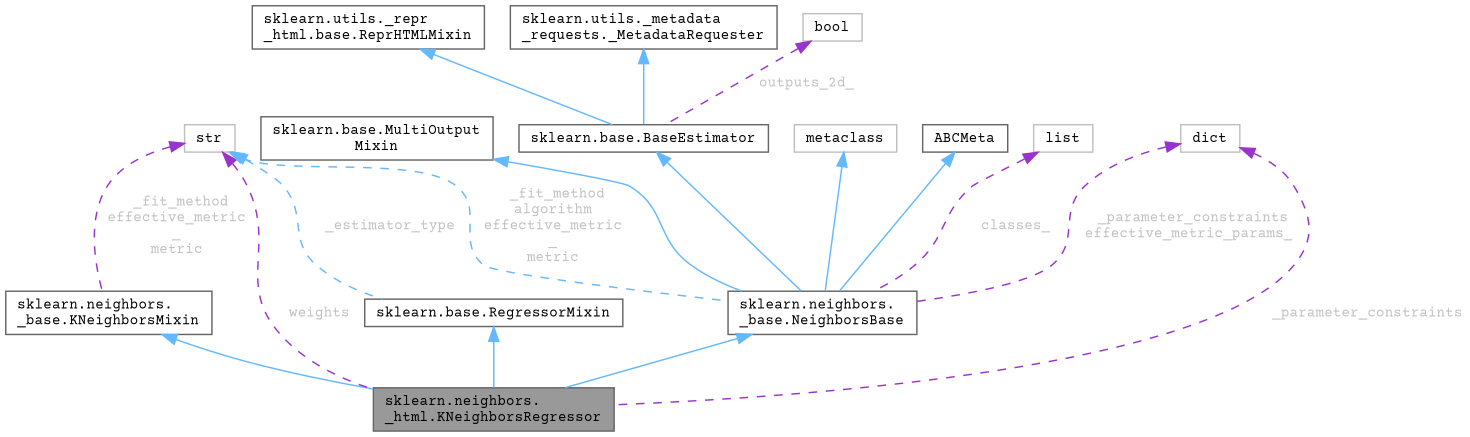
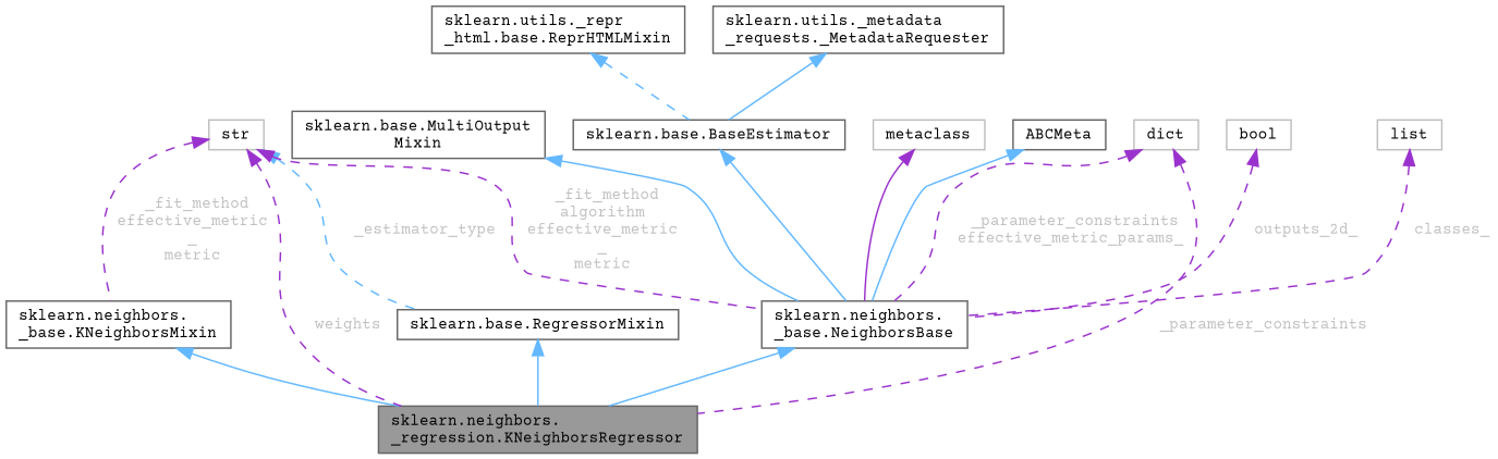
  digraph {
    fontname="Courier Prime"
    rankdir=TB
    node [color=gray40 fillcolor=white fontname="Courier Prime" fontsize=10 shape=box style=filled]
    edge [color=steelblue1 dir=back fontname="Courier Prime" fontsize=10 labelfontname=Helvetica labelfontsize=10 style=solid]
-   n1 [fillcolor=grey60 fontcolor=black height=0.2 label="sklearn.neighbors.\l_html.KNeighborsRegressor" width=0.4]
+   n1 [fillcolor=grey60 fontcolor=black height=0.2 label="sklearn.neighbors.\l_regression.KNeighborsRegressor" width=0.4]
    n2 [height=0.2 label="sklearn.neighbors.\l_base.KNeighborsMixin" width=0.4]
    n3 [color=grey75 height=0.2 label=str width=0.4]
    n4 [height=0.2 label="sklearn.base.RegressorMixin" width=0.4]
    n5 [height=0.2 label="sklearn.neighbors.\l_base.NeighborsBase" width=0.4]
    n6 [height=0.2 label="sklearn.base.MultiOutput\lMixin" width=0.4]
    n7 [height=0.2 label="sklearn.base.BaseEstimator" width=0.4]
    n8 [height=0.2 label="sklearn.utils._repr\l_html.base.ReprHTMLMixin" width=0.4]
    n9 [height=0.2 label="sklearn.utils._metadata\l_requests._MetadataRequester" width=0.4]
    n10 [color=grey75 height=0.2 label=metaclass width=0.4]
    n11 [height=0.2 label=ABCMeta width=0.4]
    n12 [color=grey75 height=0.2 label=dict width=0.4]
    n13 [color=grey75 height=0.2 label=bool width=0.4]
    n14 [color=grey75 height=0.2 label=list width=0.4]
    n2 -> n1
    n3 -> n1 [color=darkorchid3 fontcolor=grey label=" weights" style=dashed]
    n3 -> n2 [color=darkorchid3 fontcolor=grey label=" _fit_method\neffective_metric\l_\nmetric" style=dashed]
    n3 -> n4 [fontcolor=grey label=" _estimator_type" style=dashed]
-   n3 -> n5 [fontcolor=grey label=" _fit_method\nalgorithm\neffective_metric\l_\nmetric" style=dashed]
+   n3 -> n5 [color=darkorchid3 fontcolor=grey label=" _fit_method\nalgorithm\neffective_metric\l_\nmetric" style=dashed]
    n4 -> n1
    n5 -> n1
    n6 -> n5
    n7 -> n5
-   n8 -> n7
+   n8 -> n7 [style=dashed]
    n9 -> n7
-   n10 -> n5
+   n10 -> n5 [color=darkorchid3]
    n11 -> n5
    n12 -> n1 [color=darkorchid3 fontcolor=grey label=" _parameter_constraints" style=dashed]
    n12 -> n5 [color=darkorchid3 fontcolor=grey label=" _parameter_constraints\neffective_metric_params_" style=dashed]
-   n13 -> n7 [color=darkorchid3 fontcolor=grey label=" outputs_2d_" style=dashed]
+   n13 -> n5 [color=darkorchid3 fontcolor=grey label=" outputs_2d_" style=dashed]
    n14 -> n5 [color=darkorchid3 fontcolor=grey label=" classes_" style=dashed]
  }
